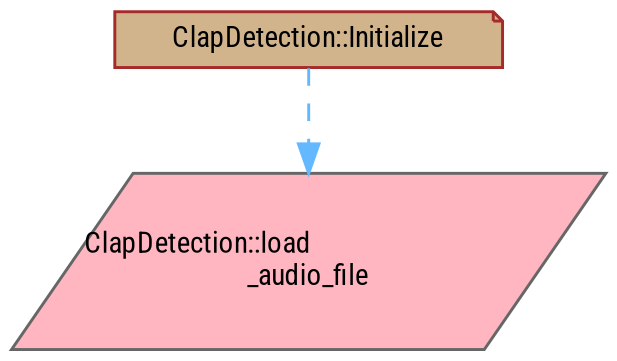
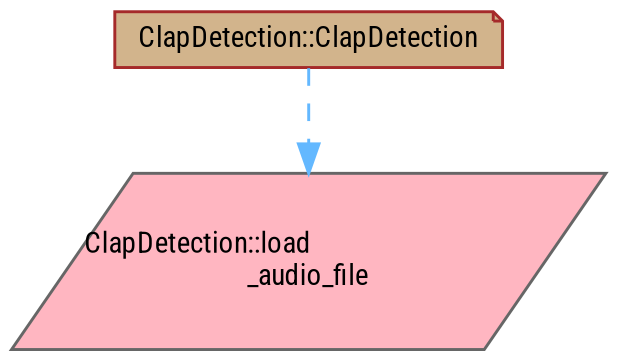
  digraph {
    rankdir=TB
    fontname="Roboto Condensed"
    node [fontname="Roboto Condensed" fontsize=10 style=filled]
-   n1 [color=brown fillcolor=tan fontcolor=black height=0.2 label="ClapDetection::Initialize" shape=note width=0.4]
+   n1 [color=brown fillcolor=tan fontcolor=black height=0.2 label="ClapDetection::ClapDetection" shape=note width=0.4]
    n2 [color=gray40 fillcolor=lightpink height=0.2 label="ClapDetection::load\l_audio_file" shape=parallelogram width=0.4]
    n1 -> n2 [color=steelblue1 fontname="Roboto Condensed" fontsize=10 labelfontname=Helvetica labelfontsize=10 style=dashed]
  }
